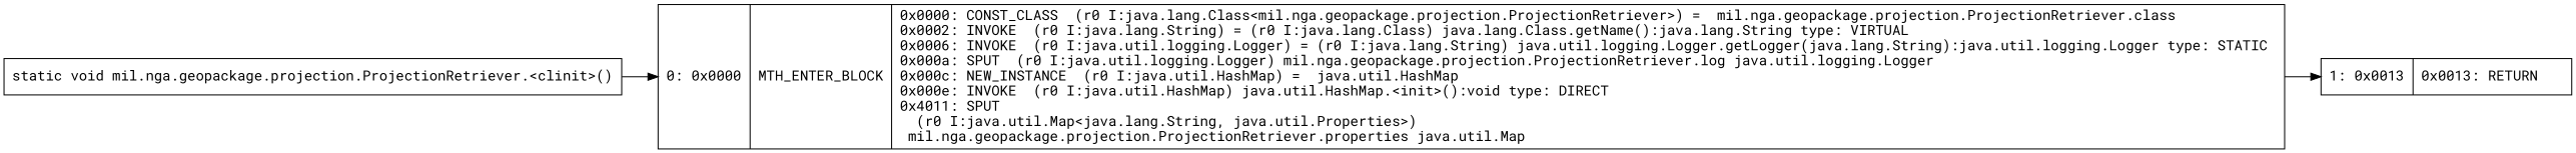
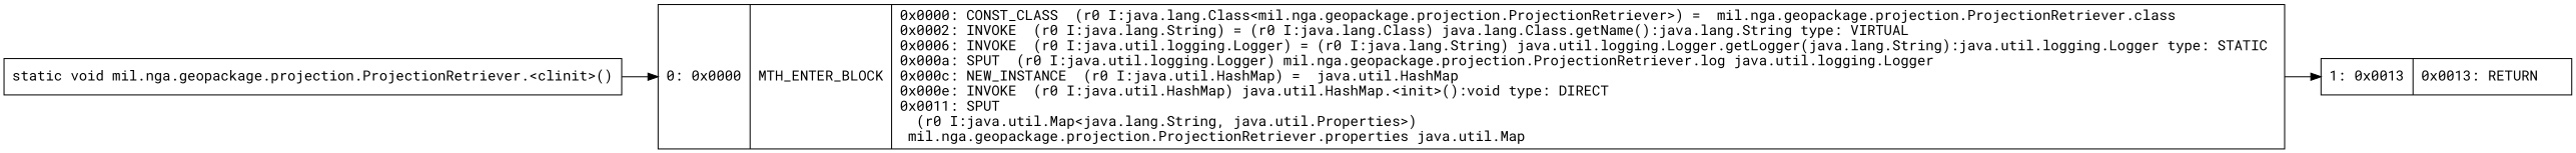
  digraph {
    rankdir=LR
    fontname="Roboto Mono"
    node [shape=record fontname="Roboto Mono"]
    edge [fontname="Roboto Mono"]
-   n1 [label="{0\:\ 0x0000|MTH_ENTER_BLOCK\l|0x0000: CONST_CLASS  (r0 I:java.lang.Class\<mil.nga.geopackage.projection.ProjectionRetriever\>) =  mil.nga.geopackage.projection.ProjectionRetriever.class \l0x0002: INVOKE  (r0 I:java.lang.String) = (r0 I:java.lang.Class) java.lang.Class.getName():java.lang.String type: VIRTUAL \l0x0006: INVOKE  (r0 I:java.util.logging.Logger) = (r0 I:java.lang.String) java.util.logging.Logger.getLogger(java.lang.String):java.util.logging.Logger type: STATIC \l0x000a: SPUT  (r0 I:java.util.logging.Logger) mil.nga.geopackage.projection.ProjectionRetriever.log java.util.logging.Logger \l0x000c: NEW_INSTANCE  (r0 I:java.util.HashMap) =  java.util.HashMap \l0x000e: INVOKE  (r0 I:java.util.HashMap) java.util.HashMap.\<init\>():void type: DIRECT \l0x4011: SPUT  \l  (r0 I:java.util.Map\<java.lang.String, java.util.Properties\>)\l mil.nga.geopackage.projection.ProjectionRetriever.properties java.util.Map \l}"]
+   n1 [label="{0\:\ 0x0000|MTH_ENTER_BLOCK\l|0x0000: CONST_CLASS  (r0 I:java.lang.Class\<mil.nga.geopackage.projection.ProjectionRetriever\>) =  mil.nga.geopackage.projection.ProjectionRetriever.class \l0x0002: INVOKE  (r0 I:java.lang.String) = (r0 I:java.lang.Class) java.lang.Class.getName():java.lang.String type: VIRTUAL \l0x0006: INVOKE  (r0 I:java.util.logging.Logger) = (r0 I:java.lang.String) java.util.logging.Logger.getLogger(java.lang.String):java.util.logging.Logger type: STATIC \l0x000a: SPUT  (r0 I:java.util.logging.Logger) mil.nga.geopackage.projection.ProjectionRetriever.log java.util.logging.Logger \l0x000c: NEW_INSTANCE  (r0 I:java.util.HashMap) =  java.util.HashMap \l0x000e: INVOKE  (r0 I:java.util.HashMap) java.util.HashMap.\<init\>():void type: DIRECT \l0x0011: SPUT  \l  (r0 I:java.util.Map\<java.lang.String, java.util.Properties\>)\l mil.nga.geopackage.projection.ProjectionRetriever.properties java.util.Map \l}"]
    n2 [label="{1\:\ 0x0013|0x0013: RETURN   \l}"]
    n3 [label="{static void mil.nga.geopackage.projection.ProjectionRetriever.\<clinit\>() }"]
    n1 -> n2
    n3 -> n1
  }
